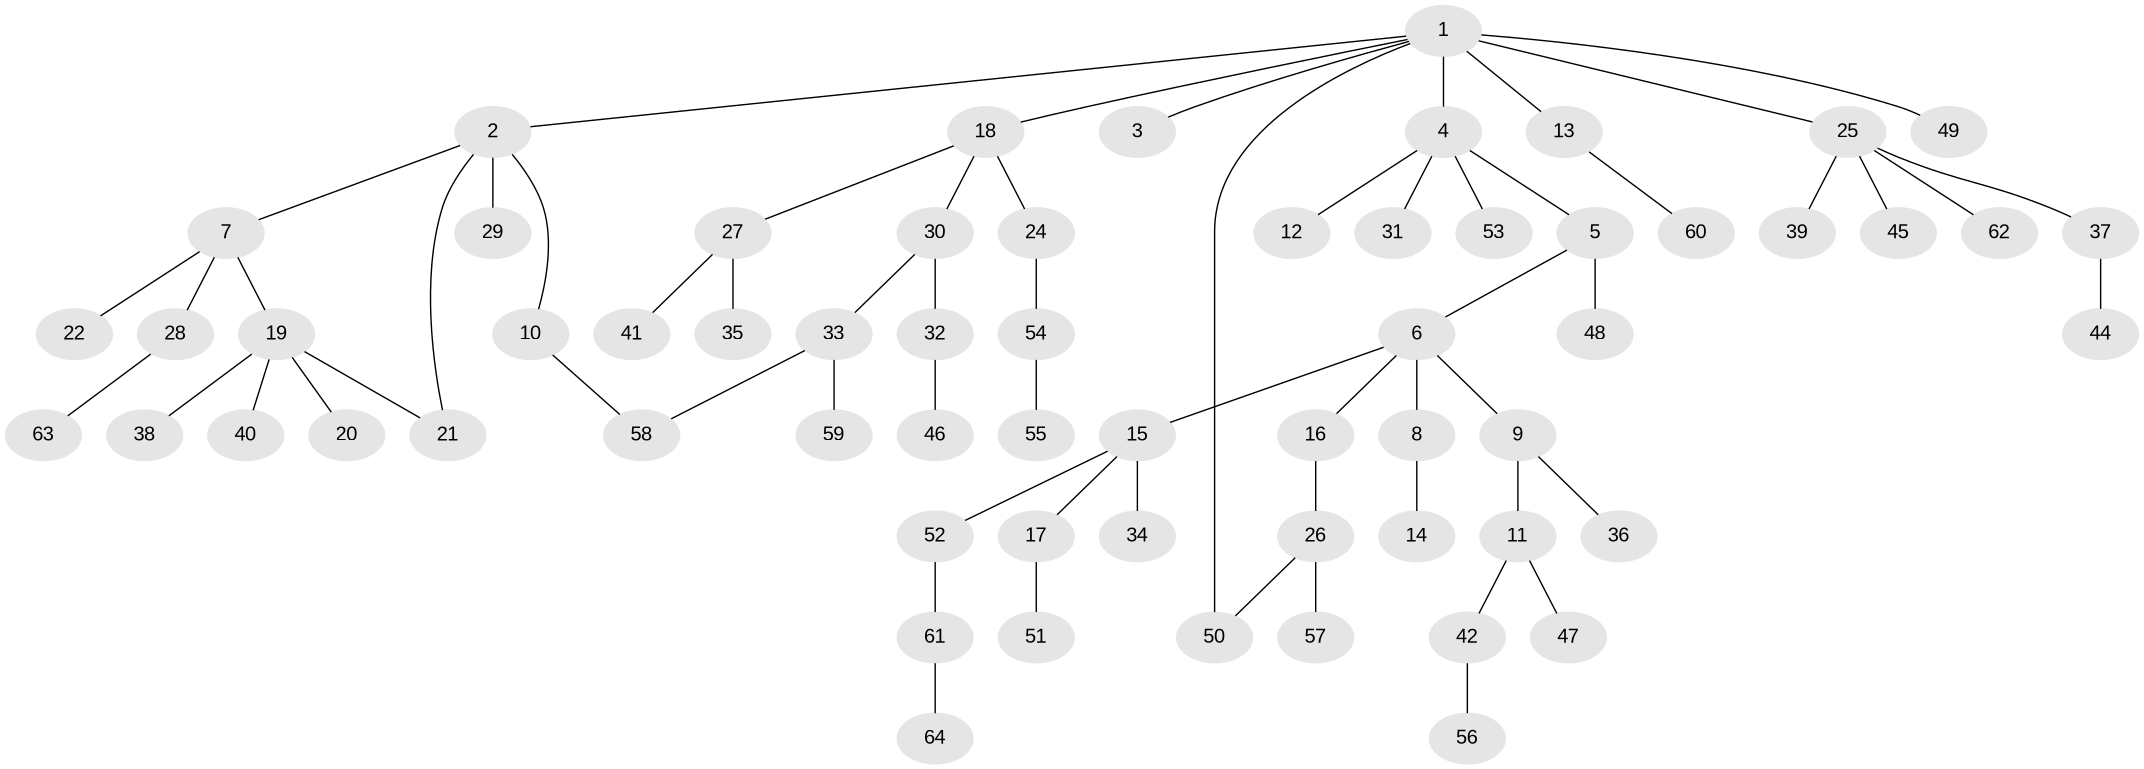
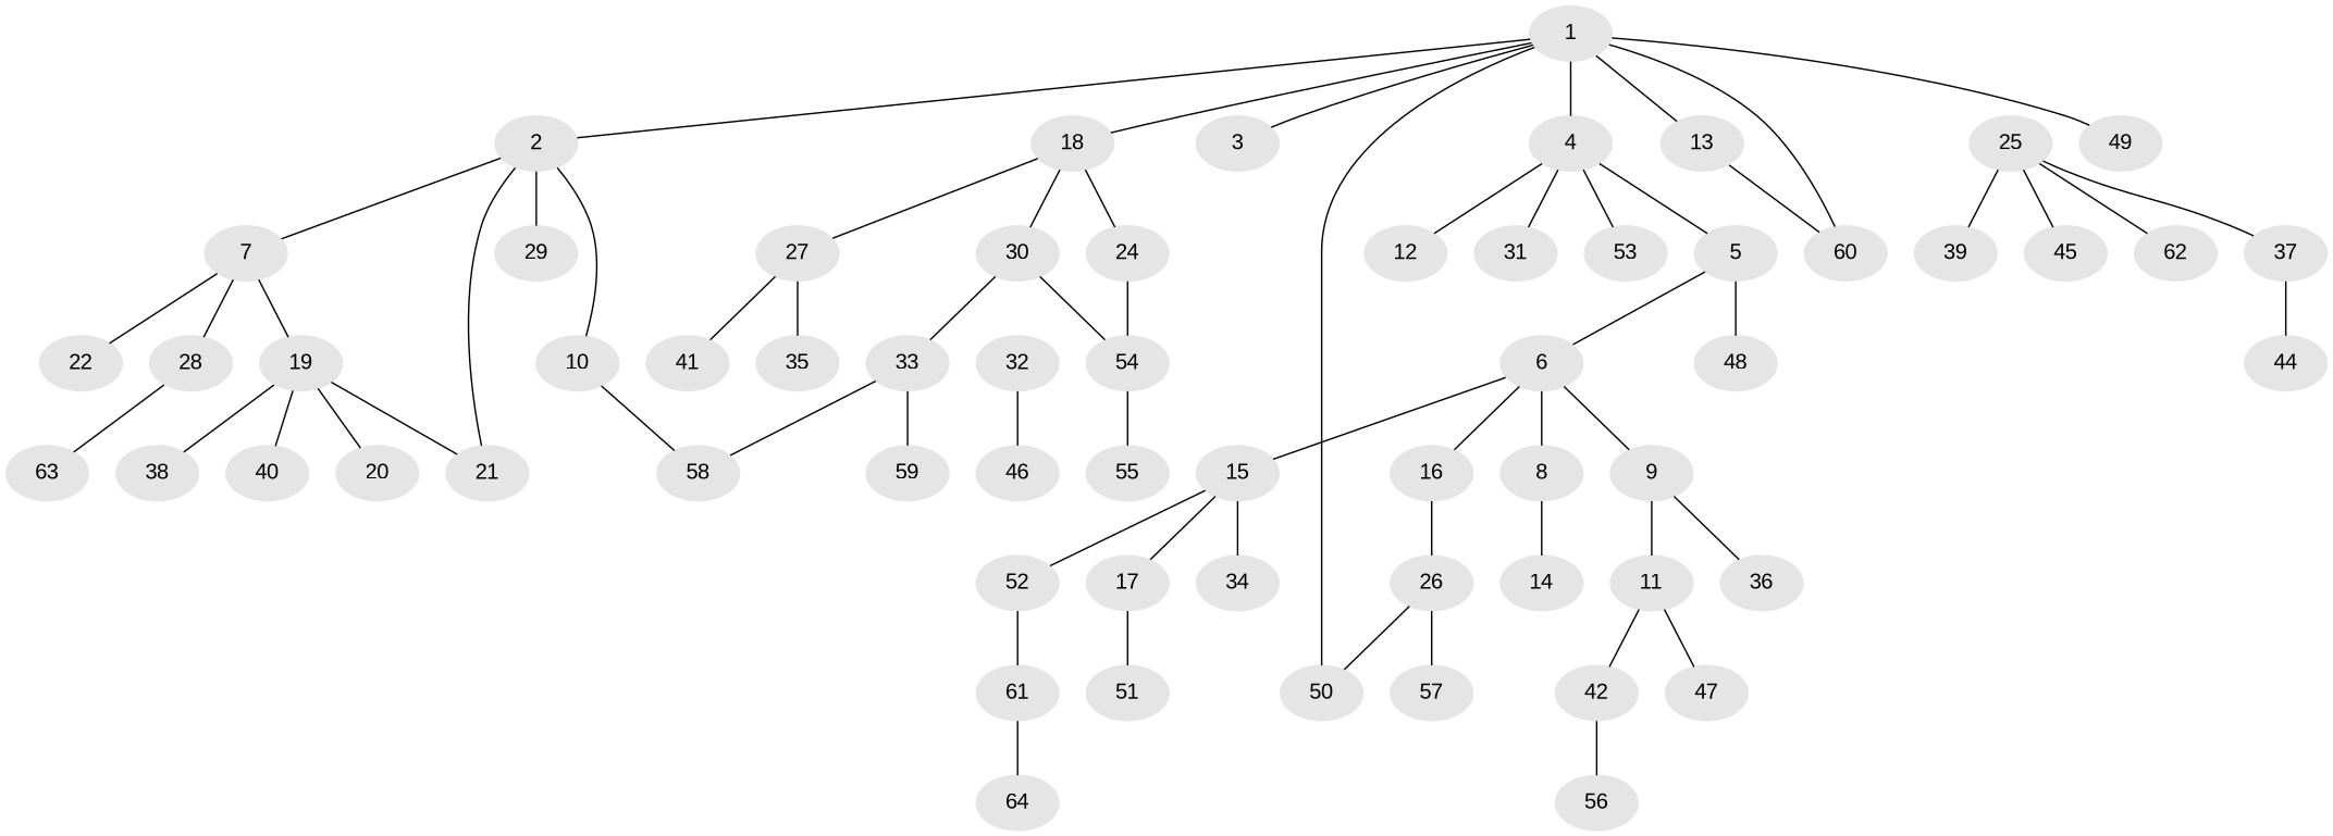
  graph {
    fontname="Liberation Sans"
    node [color=gray90 fontname="Liberation Sans" style=filled]
    edge [fontname="Liberation Sans"]
    1
    2
    3
    4
    13
    18
    25
    49
    50
    7
    10
    21
    29
    5
    12
    31
    53
    60
    24
    27
    30
    37
    39
    45
    62
    19
    22
    28
    58
    6
    48
    8
    9
    15
    16
    14
    11
    36
    17
    34
    52
    26
    20
    38
    40
    63
    42
    47
    56
    51
    61
    57
    54
    35
    41
    32
    33
    55
    44
    46
    59
    64
    1 -- 2
    1 -- 3
    1 -- 4
    1 -- 13
    1 -- 18
-   1 -- 25
+   1 -- 60
    1 -- 49
    1 -- 50
    2 -- 7
    2 -- 10
    2 -- 21
    2 -- 29
    4 -- 5
    4 -- 12
    4 -- 31
    4 -- 53
    13 -- 60
    18 -- 24
    18 -- 27
    18 -- 30
    25 -- 37
    25 -- 39
    25 -- 45
    25 -- 62
    7 -- 19
    7 -- 22
    7 -- 28
    10 -- 58
    5 -- 6
    5 -- 48
    24 -- 54
    27 -- 35
    27 -- 41
-   30 -- 32
+   30 -- 54
    30 -- 33
    37 -- 44
    19 -- 21
    19 -- 20
    19 -- 38
    19 -- 40
    28 -- 63
    6 -- 8
    6 -- 9
    6 -- 15
    6 -- 16
    8 -- 14
    9 -- 11
    9 -- 36
    15 -- 17
    15 -- 34
    15 -- 52
    16 -- 26
    11 -- 42
    11 -- 47
    17 -- 51
    52 -- 61
    26 -- 50
    26 -- 57
    42 -- 56
    61 -- 64
    54 -- 55
    32 -- 46
    33 -- 58
    33 -- 59
  }
